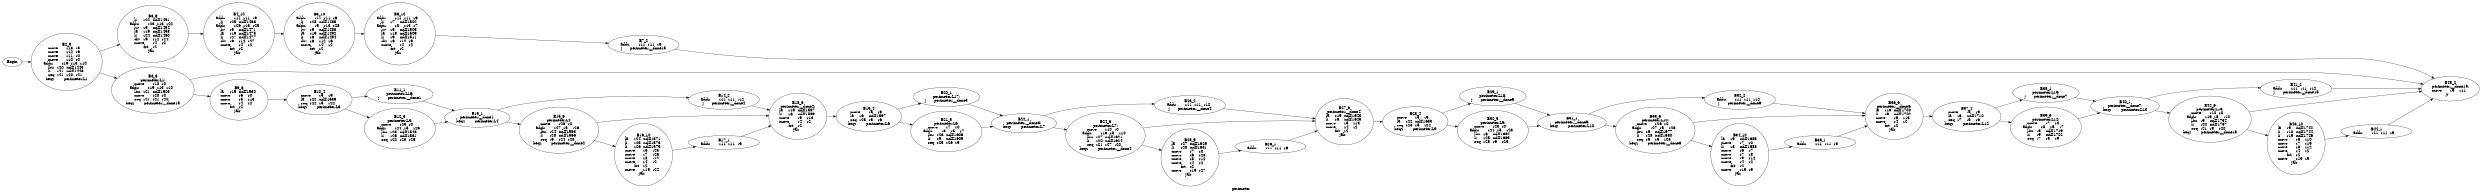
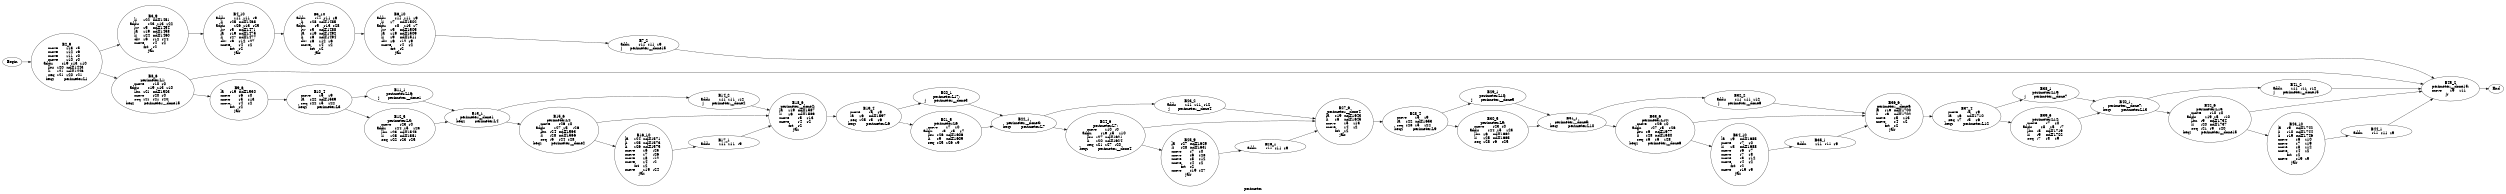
  digraph {
    color=purple
    label=perimeter
    style=dashed
    rankdir=LR
    n1 [label=Begin]
    n2 [label="B2_9\nmove	r13	r5	\nmove	r12	r6	\nmove	r11	r0	\nmove	r10	r0	\naddu	r19	r13	r10	\nlbu	r20	nd#1443	\nli	r21	nd#1446	\nseq	r21	r20	r21	\nbeqz	perimeter.L1\n"]
    n3 [label="B3_9\nli	r22	nd#1451	\naddu	r23	r13	r22	\nlw	r5	nd#1454	\nla	r19	nd#1458	\nli	r24	nd#1460	\ndiv	r6	r12	r24	\nmove	r4	r2	\nfst	r2	\njalr	\n"]
    n4 [label="B8_6\nperimeter.L1:\nmove	r10	r0	\naddu	r19	r13	r10	\nlbu	r21	nd#1523	\nmove	r20	r0	\nseq	r21	r21	r20	\nbeqz	perimeter.__done15\n"]
+   n5 [label=End]
    n6 [label="B4_10\naddu	r11	r11	r9	\nli	r25	nd#1468	\naddu	r26	r13	r25	\nlw	r5	nd#1471	\nla	r19	nd#1475	\nli	r27	nd#1477	\ndiv	r6	r12	r27	\nmove	r4	r2	\nfst	r2	\njalr	\n"]
    n7 [label="B45_2\nperimeter.__done15:\nmove	r9	r11	\njr	\n"]
    n8 [label="B9_6\nla	r19	nd#1530	\nmove	r6	r0	\nmove	r5	r13	\nmove	r4	r2	\nfst	r2	\njalr	\n"]
    n9 [label="B5_10\naddu	r11	r11	r9	\nli	r28	nd#1485	\naddu	r5	r13	r28	\nlw	r5	nd#1488	\nla	r19	nd#1492	\nli	r6	nd#1494	\ndiv	r6	r12	r6	\nmove	r4	r2	\nfst	r2	\njalr	\n"]
    n10 [label="B6_10\naddu	r11	r11	r9	\nli	r7	nd#1502	\naddu	r8	r13	r7	\nlw	r5	nd#1505	\nla	r19	nd#1509	\nli	r9	nd#1511	\ndiv	r6	r12	r9	\nmove	r4	r2	\nfst	r2	\njalr	\n"]
    n11 [label="B7_2\naddu	r11	r11	r9	\nj	perimeter.__done15\n"]
    n12 [label="B10_4\nmove	r5	r9	\nla	r22	nd#1539	\nseq	r22	r5	r22	\nbeqz	perimeter.L3\n"]
    n13 [label="B11_1\nperimeter.L16:\nj	perimeter.__done1\n"]
    n14 [label="B12_5\nperimeter.L3:\nmove	r23	r0	\naddu	r24	r5	r23	\nlbu	r23	nd#1548	\nli	r25	nd#1551	\nseq	r22	r23	r25	\n"]
    n15 [label="B13_1\nperimeter.__done1:\nbeqz	perimeter.L4\n"]
    n16 [label="B14_2\naddu	r11	r11	r12	\nj	perimeter.__done2\n"]
    n17 [label="B15_6\nperimeter.L4:\nmove	r26	r0	\naddu	r27	r5	r26	\nlbu	r24	nd#1563	\nli	r28	nd#1566	\nseq	r6	r24	r28	\nbeqz	perimeter.__done2\n"]
    n18 [label="B18_6\nperimeter.__done2:\nla	r19	nd#1587	\nli	r6	nd#1589	\nmove	r5	r13	\nmove	r4	r2	\nfst	r2	\njalr	\n"]
    n19 [label="B16_10\nla	r24	nd#1571	\nli	r25	nd#1573	\nli	r26	nd#1575	\nmove	r6	r25	\nmove	r7	r26	\nmove	r8	r12	\nmove	r4	r2	\nfst	r2	\nmove	r19	r24	\njalr	\n"]
    n20 [label="B19_4\nmove	r5	r9	\nla	r6	nd#1597	\nseq	r25	r5	r6	\nbeqz	perimeter.L6\n"]
    n21 [label="B17_1\naddu	r11	r11	r9	\n"]
    n22 [label="B20_1\nperimeter.L17:\nj	perimeter.__done3\n"]
    n23 [label="B21_5\nperimeter.L6:\nmove	r7	r0	\naddu	r8	r5	r7	\nlbu	r26	nd#1606	\nli	r9	nd#1609	\nseq	r25	r26	r9	\n"]
    n24 [label="B22_1\nperimeter.__done3:\nbeqz	perimeter.L7\n"]
    n25 [label="B23_2\naddu	r11	r11	r12	\nj	perimeter.__done4\n"]
    n26 [label="B24_6\nperimeter.L7:\nmove	r10	r0	\naddu	r19	r5	r10	\nlbu	r27	nd#1621	\nli	r20	nd#1624	\nseq	r21	r27	r20	\nbeqz	perimeter.__done4\n"]
    n27 [label="B27_6\nperimeter.__done4:\nla	r19	nd#1643	\nli	r6	nd#1645	\nmove	r5	r13	\nmove	r4	r2	\nfst	r2	\njalr	\n"]
    n28 [label="B25_9\nla	r27	nd#1629	\nli	r28	nd#1631	\nmove	r7	r0	\nmove	r6	r28	\nmove	r8	r12	\nmove	r4	r2	\nfst	r2	\nmove	r19	r27	\njalr	\n"]
    n29 [label="B28_4\nmove	r5	r9	\nla	r22	nd#1653	\nseq	r28	r5	r22	\nbeqz	perimeter.L9\n"]
    n30 [label="B26_1\naddu	r11	r11	r9	\n"]
    n31 [label="B29_1\nperimeter.L18:\nj	perimeter.__done5\n"]
    n32 [label="B30_5\nperimeter.L9:\nmove	r23	r0	\naddu	r24	r5	r23	\nlbu	r6	nd#1662	\nli	r25	nd#1665	\nseq	r28	r6	r25	\n"]
    n33 [label="B31_1\nperimeter.__done5:\nbeqz	perimeter.L10\n"]
    n34 [label="B32_2\naddu	r11	r11	r12	\nj	perimeter.__done6\n"]
    n35 [label="B33_6\nperimeter.L10:\nmove	r26	r0	\naddu	r27	r5	r26	\nlbu	r6	nd#1677	\nli	r28	nd#1680	\nseq	r6	r6	r28	\nbeqz	perimeter.__done6\n"]
    n36 [label="B36_6\nperimeter.__done6:\nla	r19	nd#1700	\nli	r6	nd#1702	\nmove	r5	r13	\nmove	r4	r2	\nfst	r2	\njalr	\n"]
    n37 [label="B34_10\nla	r9	nd#1685	\nmove	r7	r0	\nli	r8	nd#1688	\nmove	r6	r7	\nmove	r7	r8	\nmove	r8	r12	\nmove	r4	r2	\nfst	r2	\nmove	r19	r9	\njalr	\n"]
    n38 [label="B37_4\nmove	r5	r9	\nla	r6	nd#1710	\nseq	r7	r5	r6	\nbeqz	perimeter.L12\n"]
    n39 [label="B35_1\naddu	r11	r11	r9	\n"]
    n40 [label="B38_1\nperimeter.L19:\nj	perimeter.__done7\n"]
    n41 [label="B39_5\nperimeter.L12:\nmove	r7	r0	\naddu	r8	r5	r7	\nlbu	r8	nd#1719	\nli	r9	nd#1722	\nseq	r7	r8	r9	\n"]
    n42 [label="B40_1\nperimeter.__done7:\nbeqz	perimeter.L13\n"]
    n43 [label="B41_2\naddu	r11	r11	r12	\nj	perimeter.__done15\n"]
    n44 [label="B42_6\nperimeter.L13:\nmove	r10	r0	\naddu	r19	r5	r10	\nlbu	r9	nd#1734	\nli	r20	nd#1737	\nseq	r21	r9	r20	\nbeqz	perimeter.__done15\n"]
    n45 [label="B43_10\nla	r9	nd#1742	\nli	r10	nd#1744	\nli	r19	nd#1746	\nmove	r6	r10	\nmove	r7	r19	\nmove	r8	r12	\nmove	r4	r2	\nfst	r2	\nmove	r19	r9	\njalr	\n"]
    n46 [label="B44_1\naddu	r11	r11	r9	\n"]
    n1 -> n2
    n2 -> n3
    n2 -> n4
    n3 -> n6
    n4 -> n7
    n4 -> n8
    n6 -> n9
+   n7 -> n5
    n8 -> n12
    n9 -> n10
    n10 -> n11
    n11 -> n7
    n12 -> n13
    n12 -> n14
    n13 -> n15
    n14 -> n15
    n15 -> n16
    n15 -> n17
    n16 -> n18
    n17 -> n18
    n17 -> n19
    n18 -> n20
    n19 -> n21
    n20 -> n22
    n20 -> n23
    n21 -> n18
    n22 -> n24
    n23 -> n24
    n24 -> n25
    n24 -> n26
    n25 -> n27
    n26 -> n27
    n26 -> n28
    n27 -> n29
    n28 -> n30
    n29 -> n31
    n29 -> n32
    n30 -> n27
    n31 -> n33
    n32 -> n33
    n33 -> n34
    n33 -> n35
    n34 -> n36
    n35 -> n36
    n35 -> n37
    n36 -> n38
    n37 -> n39
    n38 -> n40
    n38 -> n41
    n39 -> n36
    n40 -> n42
    n41 -> n42
    n42 -> n43
    n42 -> n44
    n43 -> n7
    n44 -> n7
    n44 -> n45
    n45 -> n46
    n46 -> n7
  }
